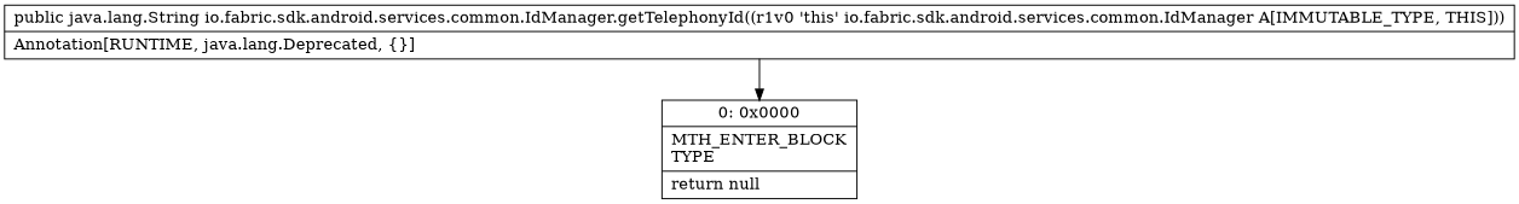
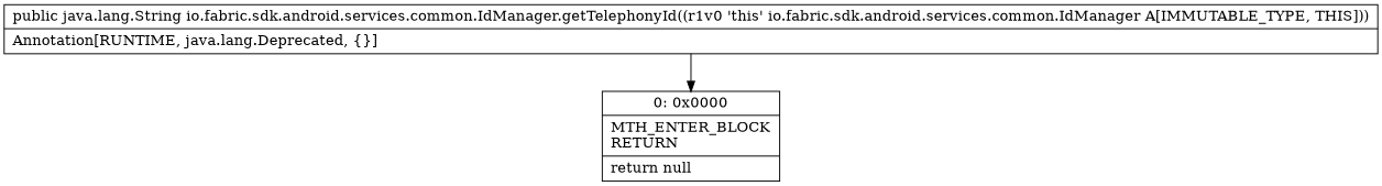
  digraph {
    node [shape=record]
-   n1 [label="{0\:\ 0x0000|MTH_ENTER_BLOCK\lTYPE\l|return null\l}"]
+   n1 [label="{0\:\ 0x0000|MTH_ENTER_BLOCK\lRETURN\l|return null\l}"]
    n2 [label="{public java.lang.String io.fabric.sdk.android.services.common.IdManager.getTelephonyId((r1v0 'this' io.fabric.sdk.android.services.common.IdManager A[IMMUTABLE_TYPE, THIS]))  | Annotation[RUNTIME, java.lang.Deprecated, \{\}]\l}"]
    n2 -> n1
  }
